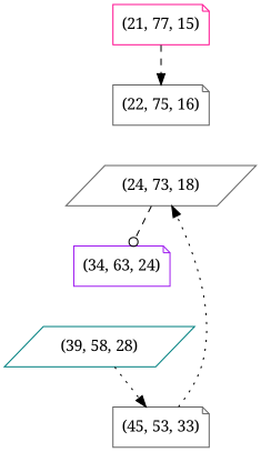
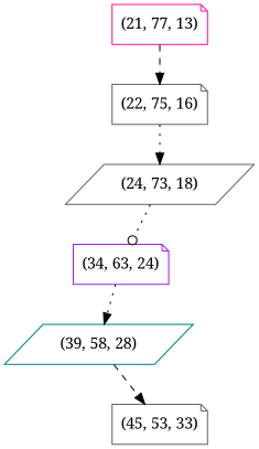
  digraph {
    fontname="Noto Serif"
    node [color=gray40 fontname="Noto Serif" shape=note]
    edge [arrowhead=normal fontname="Noto Serif" style=dotted]
    "(22, 75, 16)"
-   "(21, 77, 15)" [color=deeppink]
+   "(21, 77, 15)" [color=deeppink label="(21, 77, 13)"]
    n3 [label="(24, 73, 18)" shape=parallelogram]
    "(34, 63, 24)" [color=purple]
    "(39, 58, 28)" [color=teal shape=parallelogram]
    "(45, 53, 33)"
-   "(45, 53, 33)" -> n3
+   "(22, 75, 16)" -> n3
    "(21, 77, 15)" -> "(22, 75, 16)" [style=dashed]
-   n3 -> "(34, 63, 24)" [arrowhead=odot style=dashed]
-   "(39, 58, 28)" -> "(45, 53, 33)"
+   n3 -> "(34, 63, 24)" [arrowhead=odot]
+   "(34, 63, 24)" -> "(39, 58, 28)"
+   "(39, 58, 28)" -> "(45, 53, 33)" [style=dashed]
  }
